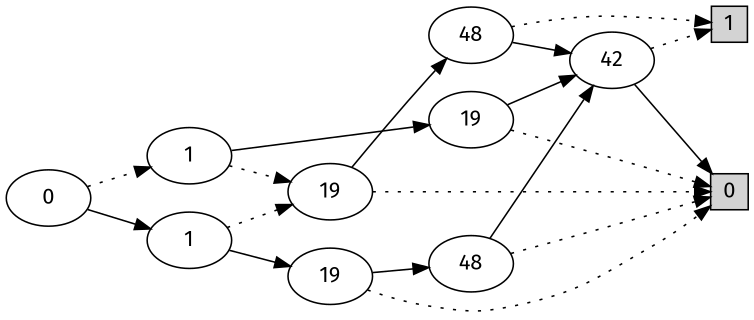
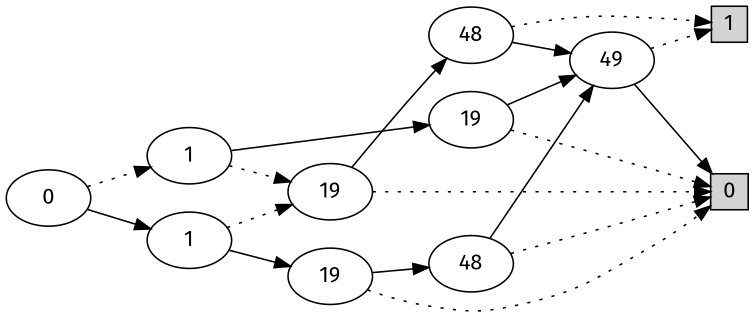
  digraph {
    rankdir=LR
    fontname="Fira Sans"
    node [fontname="Fira Sans"]
    edge [style=dotted fontname="Fira Sans"]
    n1 [height=0.3 label=0 shape=box style=filled width=0.3]
    n2 [height=0.3 label=1 shape=box style=filled width=0.3]
    n3 [label=0]
    n4 [label=1]
    n5 [label=1]
    n6 [label=19]
    n7 [label=19]
    n8 [label=19]
    n9 [label=48]
-   n10 [label=42]
+   n10 [label=49]
    n11 [label=48]
    n3 -> n4
    n3 -> n5 [style=filled]
    n4 -> n6
    n4 -> n7 [style=filled]
    n5 -> n6
    n5 -> n8 [style=filled]
    n6 -> n1
    n6 -> n9 [style=filled]
    n7 -> n1
    n7 -> n10 [style=filled]
    n8 -> n1
    n8 -> n11 [style=filled]
    n9 -> n2
    n9 -> n10 [style=filled]
    n10 -> n1 [style=filled]
    n10 -> n2
    n11 -> n1
    n11 -> n10 [style=filled]
  }
